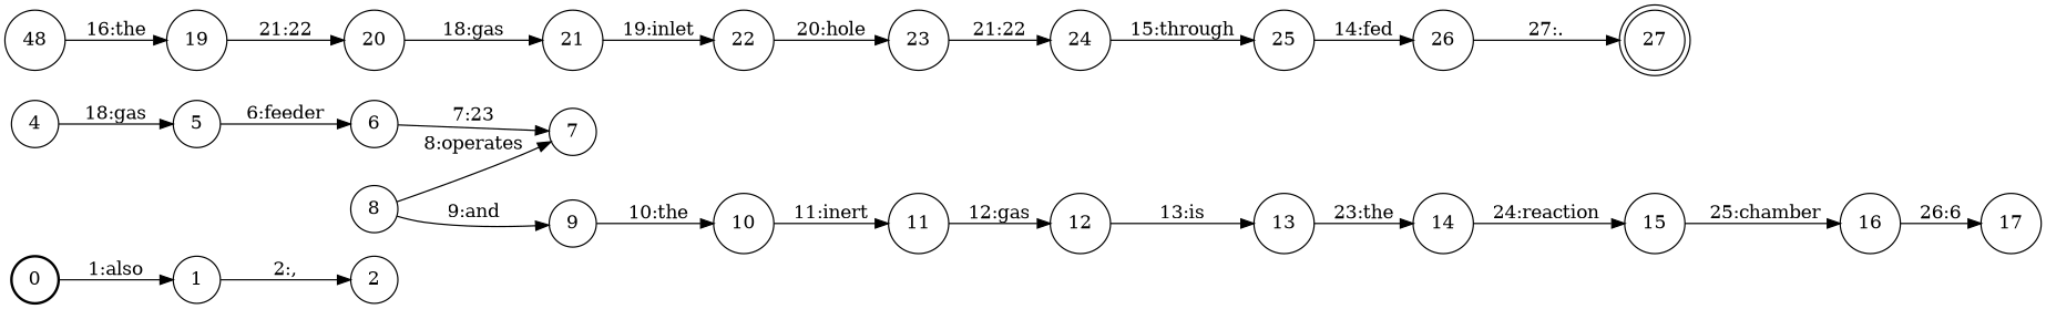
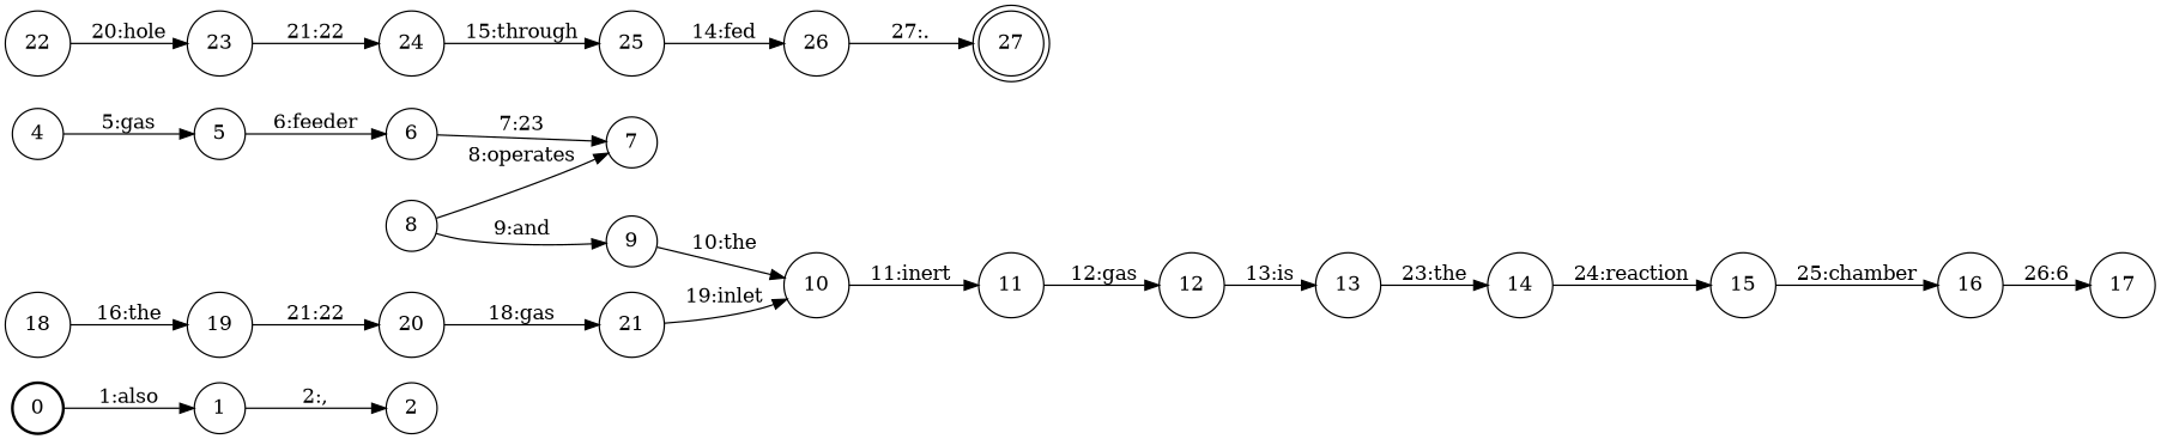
  digraph {
    nodesep=0.25
    rankdir=LR
    ranksep=0.4
    node [fontsize=14 shape=circle style=solid]
    edge [fontsize=14]
    n1 [label=0 style=bold]
    n2 [label=1]
    n3 [label=2]
    n4 [label=4]
    n5 [label=5]
    n6 [label=6]
    n7 [label=7]
    n8 [label=8]
    n9 [label=9]
    n10 [label=10]
    n11 [label=11]
    n12 [label=12]
    n13 [label=13]
    n14 [label=14]
    n15 [label=15]
    n16 [label=16]
    n17 [label=17]
-   n18 [label=48]
+   n18 [label=18]
    n19 [label=19]
    n20 [label=20]
    n21 [label=21]
    n22 [label=22]
    n23 [label=23]
    n24 [label=24]
    n25 [label=25]
    n26 [label=26]
    n27 [label=27 shape=doublecircle]
    n1 -> n2 [label="1:also"]
    n2 -> n3 [label="2:,"]
-   n4 -> n5 [label="18:gas"]
+   n4 -> n5 [label="5:gas"]
    n5 -> n6 [label="6:feeder"]
    n6 -> n7 [label="7:23"]
    n8 -> n7 [label="8:operates"]
    n8 -> n9 [label="9:and"]
    n9 -> n10 [label="10:the"]
    n10 -> n11 [label="11:inert"]
    n11 -> n12 [label="12:gas"]
    n12 -> n13 [label="13:is"]
    n13 -> n14 [label="23:the"]
    n14 -> n15 [label="24:reaction"]
    n15 -> n16 [label="25:chamber"]
    n16 -> n17 [label="26:6"]
    n18 -> n19 [label="16:the"]
    n19 -> n20 [label="21:22"]
    n20 -> n21 [label="18:gas"]
-   n21 -> n22 [label="19:inlet"]
+   n21 -> n10 [label="19:inlet"]
    n22 -> n23 [label="20:hole"]
    n23 -> n24 [label="21:22"]
    n24 -> n25 [label="15:through"]
    n25 -> n26 [label="14:fed"]
    n26 -> n27 [label="27:."]
  }
